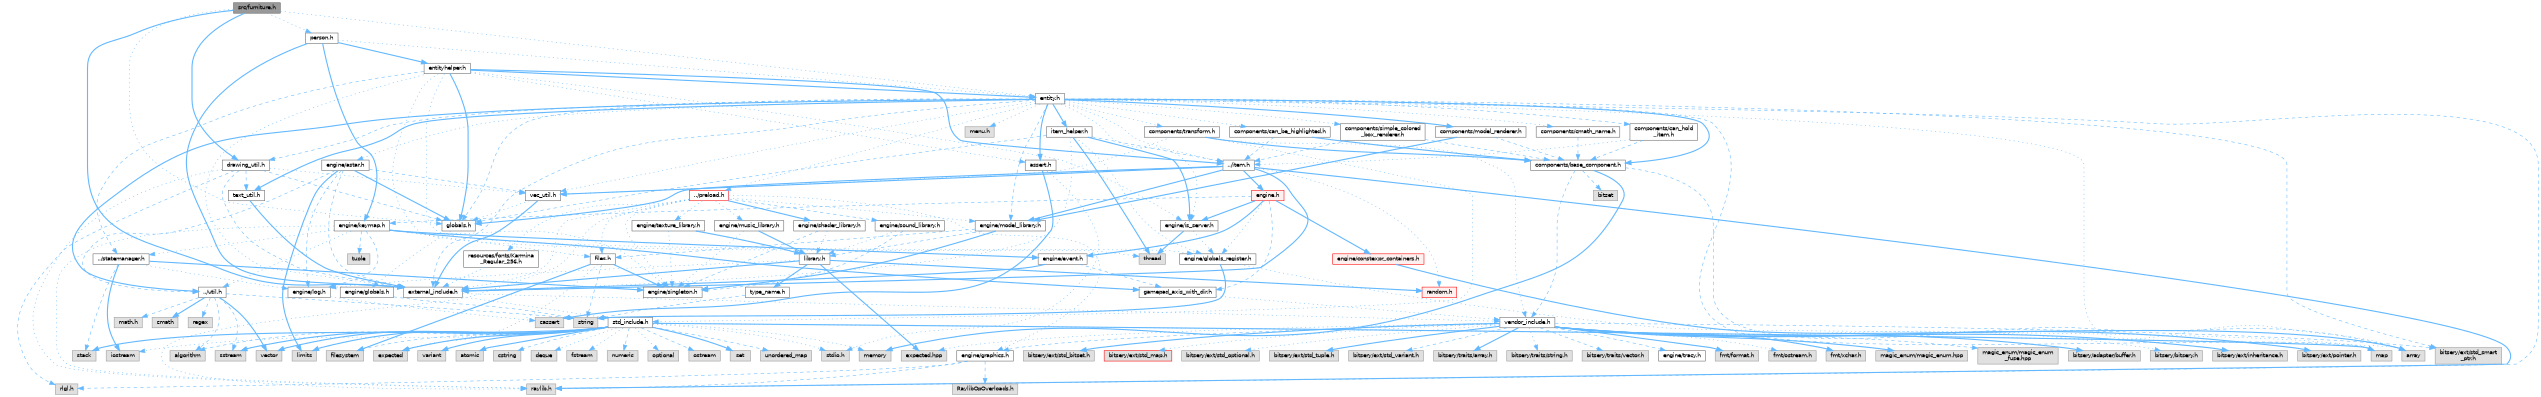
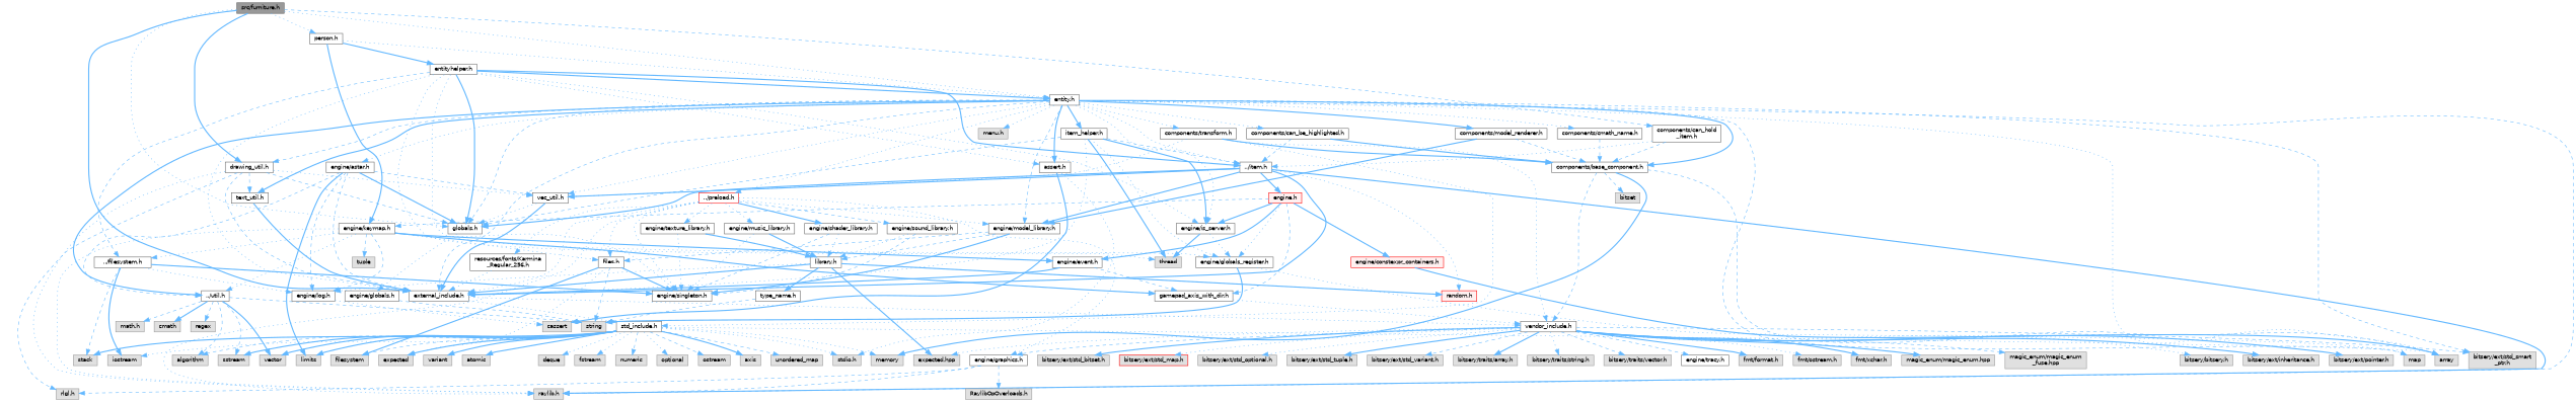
  digraph {
    node [color=grey60 fillcolor="#E0E0E0" fontname=Helvetica fontsize=10 shape=box style=filled]
    edge [color=steelblue1 fontname=Helvetica fontsize=10 labelfontname=Helvetica labelfontsize=10 style=dotted]
    n1 [color=gray40 fillcolor=grey60 fontcolor=black height=0.2 label="src/furniture.h" width=0.4]
    n2 [color=grey40 fillcolor=white height=0.2 label="drawing_util.h" width=0.4]
    n3 [color=grey40 fillcolor=white height=0.2 label="external_include.h" width=0.4]
    n4 [color=grey40 fillcolor=white height=0.2 label="globals.h" width=0.4]
    n5 [color=grey40 fillcolor=white height=0.2 label="entity.h" width=0.4]
    n6 [color=grey40 fillcolor=white height=0.2 label="person.h" width=0.4]
    n7 [height=0.2 label="raylib.h" width=0.4]
    n8 [height=0.2 label="rlgl.h" width=0.4]
    n9 [color=grey40 fillcolor=white height=0.2 label="text_util.h" width=0.4]
    n10 [color=grey40 fillcolor=white height=0.2 label="vec_util.h" width=0.4]
    n11 [color=grey40 fillcolor=white height=0.2 label="std_include.h" width=0.4]
    n12 [color=grey40 fillcolor=white height=0.2 label="vendor_include.h" width=0.4]
    n13 [color=grey40 fillcolor=white height=0.2 label="engine/globals.h" width=0.4]
    n14 [height=0.2 label=array width=0.4]
    n15 [height=0.2 label=map width=0.4]
    n16 [height=0.2 label="bitsery/ext/std_smart\l_ptr.h" width=0.4]
    n17 [color=grey40 fillcolor=white height=0.2 label="components/base_component.h" width=0.4]
    n18 [color=grey40 fillcolor=white height=0.2 label="components/can_be_highlighted.h" width=0.4]
    n19 [color=grey40 fillcolor=white height=0.2 label="../item.h" width=0.4]
    n20 [color=grey40 fillcolor=white height=0.2 label="engine/is_server.h" width=0.4]
    n21 [color=grey40 fillcolor=white height=0.2 label="../util.h" width=0.4]
    n22 [color=grey40 fillcolor=white height=0.2 label="engine/model_library.h" width=0.4]
    n23 [color=grey40 fillcolor=white height=0.2 label="components/can_hold\l_item.h" width=0.4]
    n24 [color=grey40 fillcolor=white height=0.2 label="components/cmath_name.h" width=0.4]
    n25 [color=grey40 fillcolor=white height=0.2 label="components/model_renderer.h" width=0.4]
-   n26 [color=grey40 fillcolor=white height=0.2 label="components/simple_colored\l_box_renderer.h" width=0.4]
    n27 [color=grey40 fillcolor=white height=0.2 label="components/transform.h" width=0.4]
    n28 [color=grey40 fillcolor=white height=0.2 label="assert.h" width=0.4]
    n29 [color=grey40 fillcolor=white height=0.2 label="engine/astar.h" width=0.4]
    n30 [color=grey40 fillcolor=white height=0.2 label="item_helper.h" width=0.4]
    n31 [height=0.2 label="menu.h" width=0.4]
    n32 [color=red fillcolor=white height=0.2 label="../preload.h" width=0.4]
    n33 [color=grey40 fillcolor=white height=0.2 label="engine/keymap.h" width=0.4]
    n34 [color=grey40 fillcolor=white height=0.2 label="entityhelper.h" width=0.4]
    n35 [height=0.2 label="stdio.h" width=0.4]
    n36 [height=0.2 label=algorithm width=0.4]
    n37 [height=0.2 label=atomic width=0.4]
-   n38 [height=0.2 label=cstring width=0.4]
    n39 [height=0.2 label=deque width=0.4]
    n40 [height=0.2 label=filesystem width=0.4]
    n41 [height=0.2 label=fstream width=0.4]
    n42 [height=0.2 label=expected width=0.4]
    n43 [height=0.2 label=iostream width=0.4]
    n44 [height=0.2 label=limits width=0.4]
    n45 [height=0.2 label=memory width=0.4]
    n46 [height=0.2 label=numeric width=0.4]
    n47 [height=0.2 label=optional width=0.4]
    n48 [height=0.2 label=ostream width=0.4]
-   n49 [height=0.2 label=set width=0.4]
+   n49 [height=0.2 label=axis width=0.4]
    n50 [height=0.2 label=sstream width=0.4]
    n51 [height=0.2 label=stack width=0.4]
    n52 [height=0.2 label=unordered_map width=0.4]
    n53 [height=0.2 label=variant width=0.4]
    n54 [height=0.2 label=vector width=0.4]
    n55 [color=grey40 fillcolor=white height=0.2 label="engine/graphics.h" width=0.4]
    n56 [height=0.2 label="fmt/format.h" width=0.4]
    n57 [height=0.2 label="fmt/ostream.h" width=0.4]
    n58 [height=0.2 label="fmt/xchar.h" width=0.4]
    n59 [height=0.2 label="expected.hpp" width=0.4]
    n60 [height=0.2 label="magic_enum/magic_enum.hpp" width=0.4]
    n61 [height=0.2 label="magic_enum/magic_enum\l_fuse.hpp" width=0.4]
-   n62 [height=0.2 label="bitsery/adapter/buffer.h" width=0.4]
    n63 [height=0.2 label="bitsery/bitsery.h" width=0.4]
    n64 [height=0.2 label="bitsery/ext/inheritance.h" width=0.4]
    n65 [height=0.2 label="bitsery/ext/pointer.h" width=0.4]
    n66 [height=0.2 label="bitsery/ext/std_bitset.h" width=0.4]
    n67 [color=red height=0.2 label="bitsery/ext/std_map.h" width=0.4]
    n68 [height=0.2 label="bitsery/ext/std_optional.h" width=0.4]
    n69 [height=0.2 label="bitsery/ext/std_tuple.h" width=0.4]
    n70 [height=0.2 label="bitsery/ext/std_variant.h" width=0.4]
    n71 [height=0.2 label="bitsery/traits/array.h" width=0.4]
    n72 [height=0.2 label="bitsery/traits/string.h" width=0.4]
    n73 [height=0.2 label="bitsery/traits/vector.h" width=0.4]
    n74 [color=grey40 fillcolor=white height=0.2 label="engine/tracy.h" width=0.4]
    n75 [height=0.2 label="RaylibOpOverloads.h" width=0.4]
    n76 [height=0.2 label=string width=0.4]
    n77 [height=0.2 label=bitset width=0.4]
    n78 [color=red fillcolor="#FFF0F0" height=0.2 label="engine.h" width=0.4]
    n79 [color=red fillcolor="#FFF0F0" height=0.2 label="random.h" width=0.4]
    n80 [color=grey40 fillcolor=white height=0.2 label="engine/globals_register.h" width=0.4]
    n81 [height=0.2 label=thread width=0.4]
    n82 [height=0.2 label="math.h" width=0.4]
    n83 [height=0.2 label=cmath width=0.4]
    n84 [height=0.2 label=regex width=0.4]
    n85 [color=grey40 fillcolor=white height=0.2 label="engine/singleton.h" width=0.4]
    n86 [color=grey40 fillcolor=white height=0.2 label="files.h" width=0.4]
    n87 [color=grey40 fillcolor=white height=0.2 label="library.h" width=0.4]
    n88 [height=0.2 label=cassert width=0.4]
    n89 [color=grey40 fillcolor=white height=0.2 label="engine/log.h" width=0.4]
    n90 [color=grey40 fillcolor=white height=0.2 label="engine/music_library.h" width=0.4]
    n91 [color=grey40 fillcolor=white height=0.2 label="engine/shader_library.h" width=0.4]
    n92 [color=grey40 fillcolor=white height=0.2 label="engine/sound_library.h" width=0.4]
    n93 [color=grey40 fillcolor=white height=0.2 label="engine/texture_library.h" width=0.4]
    n94 [color=grey40 fillcolor=white height=0.2 label="resources/fonts/Karmina\l_Regular_256.h" width=0.4]
    n95 [color=red fillcolor="#FFF0F0" height=0.2 label="engine/constexpr_containers.h" width=0.4]
    n96 [color=grey40 fillcolor=white height=0.2 label="engine/event.h" width=0.4]
    n97 [color=grey40 fillcolor=white height=0.2 label="gamepad_axis_with_dir.h" width=0.4]
    n98 [height=0.2 label=tuple width=0.4]
-   n99 [color=grey40 fillcolor=white height=0.2 label="../statemanager.h" width=0.4]
+   n99 [color=grey40 fillcolor=white height=0.2 label="../filesystem.h" width=0.4]
    n100 [color=grey40 fillcolor=white height=0.2 label="type_name.h" width=0.4]
    n1 -> n2 [style=bold]
    n1 -> n3 [style=bold]
    n1 -> n4
    n1 -> n5
    n1 -> n6
    n2 -> n3 [style=dashed]
    n2 -> n4 [style=dashed]
    n2 -> n7
    n2 -> n8 [style=dashed]
    n2 -> n9 [style=dashed]
    n2 -> n10
    n3 -> n11
    n3 -> n12
    n4 -> n13
    n5 -> n2 [style=dashed]
    n5 -> n3 [style=dashed]
    n5 -> n4 [style=dashed]
    n5 -> n7 [style=dashed]
    n5 -> n9 [style=bold]
    n5 -> n10
    n5 -> n14
    n5 -> n15 [style=dashed]
    n5 -> n16 [style=dashed]
    n5 -> n17 [style=bold]
    n5 -> n18
    n5 -> n19
    n5 -> n20
    n5 -> n21 [style=bold]
    n5 -> n22 [style=dashed]
-   n5 -> n23 [style=dashed]
+   n1 -> n23 [style=dashed]
    n5 -> n24
    n5 -> n25 [style=bold]
-   n5 -> n26
    n5 -> n27
    n5 -> n28 [style=bold]
    n5 -> n29
    n5 -> n30 [style=bold]
    n5 -> n31
    n5 -> n32
-   n6 -> n3 [style=bold]
    n6 -> n5
    n6 -> n33 [style=bold]
    n6 -> n34 [style=bold]
    n9 -> n3 [style=bold]
    n10 -> n3 [style=bold]
    n10 -> n4
    n11 -> n14
-   n11 -> n15 [style=bold]
    n11 -> n35
    n11 -> n36 [style=dashed]
    n11 -> n37 [style=bold]
-   n11 -> n38 [style=dashed]
    n11 -> n39
    n11 -> n40 [style=dashed]
    n11 -> n41
    n11 -> n42 [style=bold]
    n11 -> n43
    n11 -> n44 [style=bold]
    n11 -> n45
    n11 -> n46 [style=dashed]
    n11 -> n47
    n11 -> n48 [style=dashed]
    n11 -> n49 [style=bold]
    n11 -> n50 [style=bold]
    n11 -> n51 [style=bold]
    n11 -> n52 [style=dashed]
    n11 -> n53 [style=bold]
    n11 -> n54 [style=bold]
    n12 -> n16 [style=dashed]
    n12 -> n55 [style=dashed]
    n12 -> n56 [style=bold]
    n12 -> n57
    n12 -> n58 [style=bold]
    n12 -> n59
    n12 -> n60 [style=bold]
    n12 -> n61 [style=dashed]
-   n12 -> n62 [style=bold]
    n12 -> n63
    n12 -> n64 [style=bold]
    n12 -> n65 [style=bold]
    n12 -> n66 [style=bold]
    n12 -> n67
    n12 -> n68
    n12 -> n69 [style=bold]
    n12 -> n70 [style=dashed]
    n12 -> n71 [style=bold]
    n12 -> n72
    n12 -> n73 [style=dashed]
    n12 -> n74 [style=dashed]
    n13 -> n76 [style=dashed]
    n17 -> n12 [style=dashed]
    n17 -> n14 [style=dashed]
    n17 -> n45 [style=bold]
    n17 -> n77 [style=dashed]
    n18 -> n17 [style=bold]
    n18 -> n19 [style=dashed]
    n19 -> n3 [style=bold]
    n19 -> n4 [style=bold]
    n19 -> n7 [style=bold]
    n19 -> n10 [style=bold]
    n19 -> n22 [style=bold]
    n19 -> n78 [style=bold]
    n19 -> n79
    n20 -> n80
    n20 -> n81 [style=bold]
    n21 -> n36 [style=dashed]
    n21 -> n50 [style=dashed]
    n21 -> n54 [style=bold]
    n21 -> n76 [style=dashed]
    n21 -> n82 [style=dashed]
    n21 -> n83 [style=bold]
    n21 -> n84 [style=dashed]
    n22 -> n85 [style=bold]
    n22 -> n86 [style=dashed]
    n22 -> n87 [style=dashed]
    n23 -> n17 [style=dashed]
    n23 -> n19
    n24 -> n17 [style=dashed]
    n25 -> n17 [style=dashed]
    n25 -> n22 [style=bold]
-   n26 -> n17 [style=dashed]
-   n26 -> n19 [style=dashed]
    n27 -> n10
    n27 -> n11
    n27 -> n12
    n27 -> n17 [style=bold]
    n28 -> n35
    n28 -> n88 [style=bold]
    n29 -> n3 [style=dashed]
    n29 -> n4 [style=bold]
    n29 -> n10 [style=dashed]
    n29 -> n21 [style=dashed]
    n29 -> n44 [style=bold]
    n29 -> n89 [style=dashed]
    n30 -> n3
    n30 -> n4 [style=dashed]
    n30 -> n19 [style=dashed]
    n30 -> n20 [style=bold]
    n30 -> n80
    n30 -> n81 [style=bold]
    n32 -> n3
    n32 -> n7
    n32 -> n22
    n32 -> n55
    n32 -> n85
    n32 -> n86
    n32 -> n90
    n32 -> n91 [style=bold]
    n32 -> n92 [style=dashed]
    n32 -> n93
    n32 -> n94
    n33 -> n7
    n33 -> n21
    n33 -> n85
    n33 -> n86
    n33 -> n89 [style=dashed]
    n33 -> n96 [style=bold]
    n33 -> n97 [style=bold]
    n33 -> n98 [style=dashed]
    n33 -> n99
    n34 -> n3
    n34 -> n4 [style=bold]
    n34 -> n5 [style=bold]
    n34 -> n19 [style=bold]
    n34 -> n20
    n34 -> n28
    n34 -> n80
    n34 -> n81
    n34 -> n99 [style=dashed]
    n55 -> n7 [style=dashed]
    n55 -> n8 [style=dashed]
    n55 -> n75 [style=dashed]
    n78 -> n20 [style=bold]
    n78 -> n33 [style=dashed]
    n78 -> n80
    n78 -> n95 [style=bold]
    n78 -> n96 [style=bold]
    n78 -> n97 [style=dashed]
    n80 -> n15
    n80 -> n76 [style=bold]
    n86 -> n40 [style=bold]
    n86 -> n42
    n86 -> n76 [style=dashed]
    n86 -> n85 [style=bold]
    n87 -> n3 [style=bold]
    n87 -> n59 [style=bold]
    n87 -> n79 [style=bold]
    n87 -> n89
    n87 -> n100 [style=bold]
    n89 -> n88
    n90 -> n85
    n90 -> n87 [style=bold]
    n91 -> n85 [style=dashed]
    n91 -> n87
    n92 -> n85 [style=dashed]
    n92 -> n87
    n93 -> n85
    n93 -> n87 [style=bold]
    n94 -> n3
    n95 -> n14 [style=bold]
    n96 -> n3 [style=bold]
    n96 -> n97 [style=dashed]
    n97 -> n12
    n99 -> n43 [style=bold]
    n99 -> n51 [style=dashed]
    n99 -> n85 [style=bold]
    n99 -> n89
    n100 -> n76 [style=dashed]
  }
